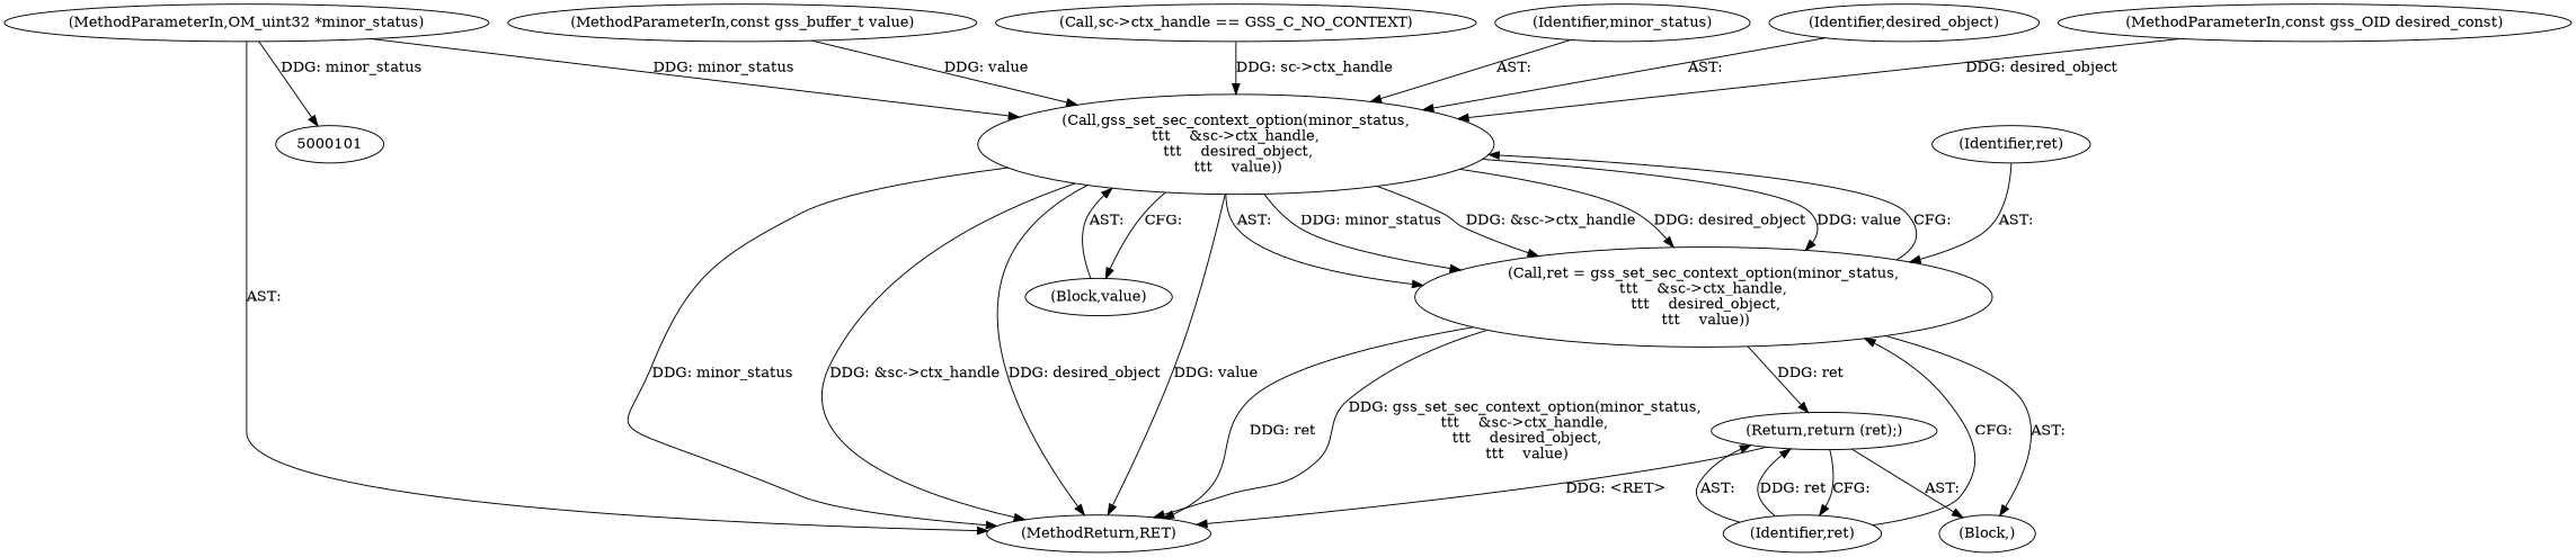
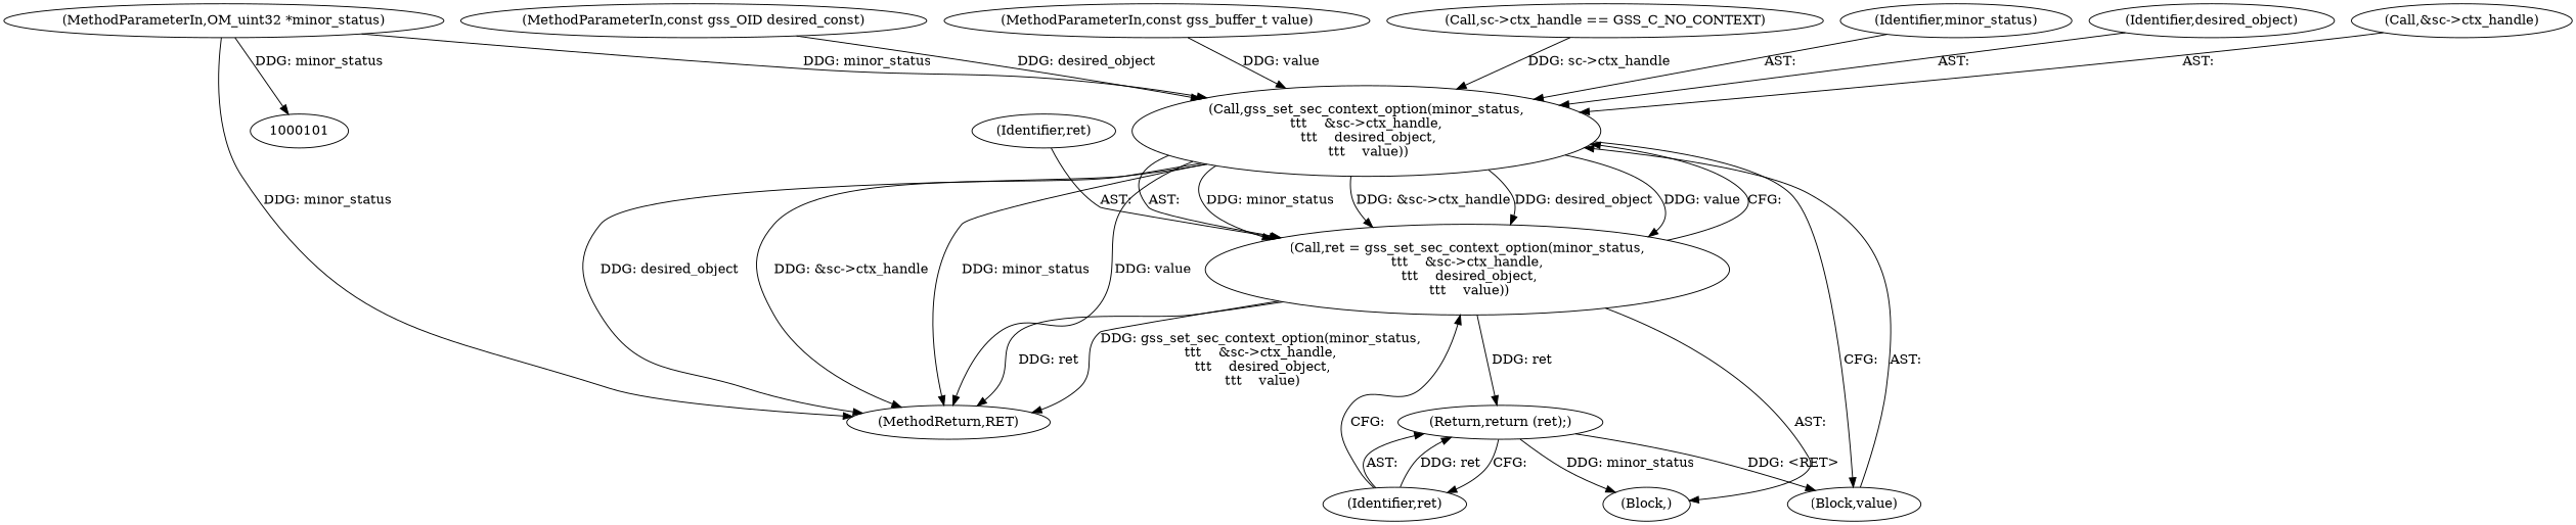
  digraph {
    n1 [label="(MethodParameterIn,OM_uint32 *minor_status)"]
    n2 [label="(Call,gss_set_sec_context_option(minor_status,\n\t\t\t    &sc->ctx_handle,\n \t\t\t    desired_object,\n \t\t\t    value))"]
    n3 [label="(MethodReturn,RET)"]
-   1000101 [label=5000101]
+   1000101
    n5 [label="(Call,ret = gss_set_sec_context_option(minor_status,\n\t\t\t    &sc->ctx_handle,\n \t\t\t    desired_object,\n \t\t\t    value))"]
    n6 [label="(Block,value)"]
    n7 [label="(Return,return (ret);)"]
    n8 [label="(Block,)"]
    n9 [label="(Identifier,ret)"]
    n10 [label="(Identifier,minor_status)"]
    n11 [label="(Identifier,desired_object)"]
+   n12 [label="(Call,&sc->ctx_handle)"]
    n13 [label="(MethodParameterIn,const gss_OID desired_const)"]
    n14 [label="(MethodParameterIn,const gss_buffer_t value)"]
    n15 [label="(Call,sc->ctx_handle == GSS_C_NO_CONTEXT)"]
    n16 [label="(Identifier,ret)"]
    n1 -> n2 [label="DDG: minor_status"]
-   n1 -> n3 [label="AST: "]
+   n1 -> n3 [label="DDG: minor_status"]
    n1 -> 1000101 [label="DDG: minor_status"]
    n2 -> n3 [label="DDG: minor_status"]
    n2 -> n3 [label="DDG: value"]
    n2 -> n3 [label="DDG: desired_object"]
    n2 -> n3 [label="DDG: &sc->ctx_handle"]
    n2 -> n5 [label="AST: "]
    n2 -> n5 [label="DDG: minor_status"]
    n2 -> n5 [label="DDG: &sc->ctx_handle"]
    n2 -> n5 [label="DDG: desired_object"]
    n2 -> n5 [label="DDG: value"]
    n2 -> n6 [label="CFG: "]
    n5 -> n2 [label="CFG: "]
    n5 -> n3 [label="DDG: ret"]
    n5 -> n3 [label="DDG: gss_set_sec_context_option(minor_status,\n\t\t\t    &sc->ctx_handle,\n \t\t\t    desired_object,\n \t\t\t    value)"]
    n5 -> n7 [label="DDG: ret"]
    n5 -> n8 [label="AST: "]
    n6 -> n2 [label="AST: "]
-   n7 -> n3 [label="DDG: <RET>"]
-   n7 -> n8 [label="AST: "]
+   n7 -> n6 [label="DDG: <RET>"]
+   n7 -> n8 [label="DDG: minor_status"]
    n7 -> n9 [label="CFG: "]
    n9 -> n5 [label="CFG: "]
    n9 -> n7 [label="AST: "]
    n9 -> n7 [label="DDG: ret"]
    n10 -> n2 [label="AST: "]
    n11 -> n2 [label="AST: "]
+   n12 -> n2 [label="AST: "]
    n13 -> n2 [label="DDG: desired_object"]
    n14 -> n2 [label="DDG: value"]
    n15 -> n2 [label="DDG: sc->ctx_handle"]
    n16 -> n5 [label="AST: "]
  }
